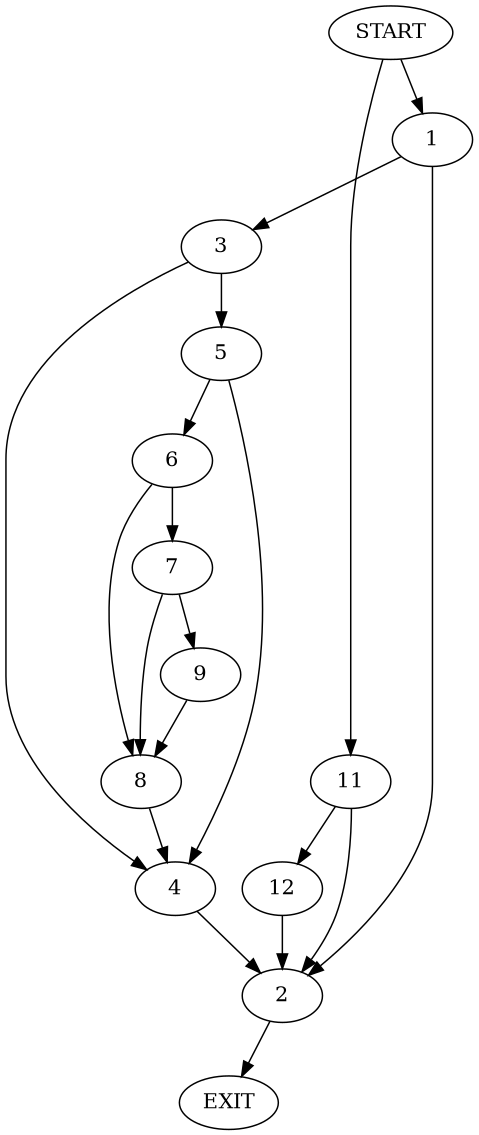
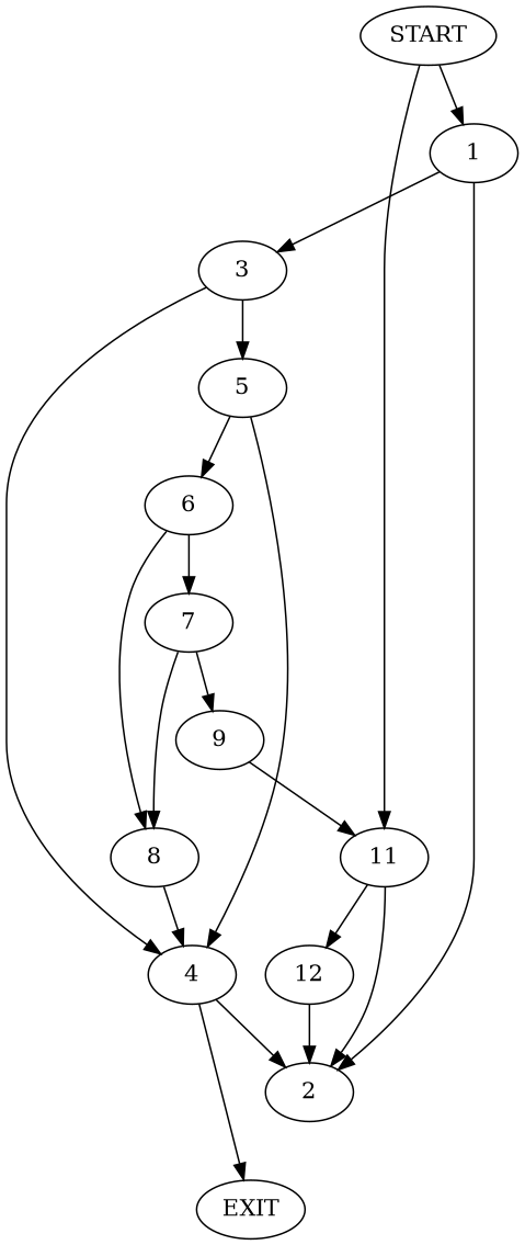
  digraph {
    n1 [label=START]
    1
    11
    2
    3
    12
    n7 [label=EXIT]
    4
    5
    6
    7
    8
    9
    n1 -> 1
    n1 -> 11
    1 -> 2
    1 -> 3
    11 -> 2
    11 -> 12
-   2 -> n7
+   4 -> n7
    3 -> 4
    3 -> 5
    12 -> 2
    4 -> 2
    5 -> 4
    5 -> 6
    6 -> 7
    6 -> 8
    7 -> 8
    7 -> 9
    8 -> 4
-   9 -> 8
+   9 -> 11
  }
